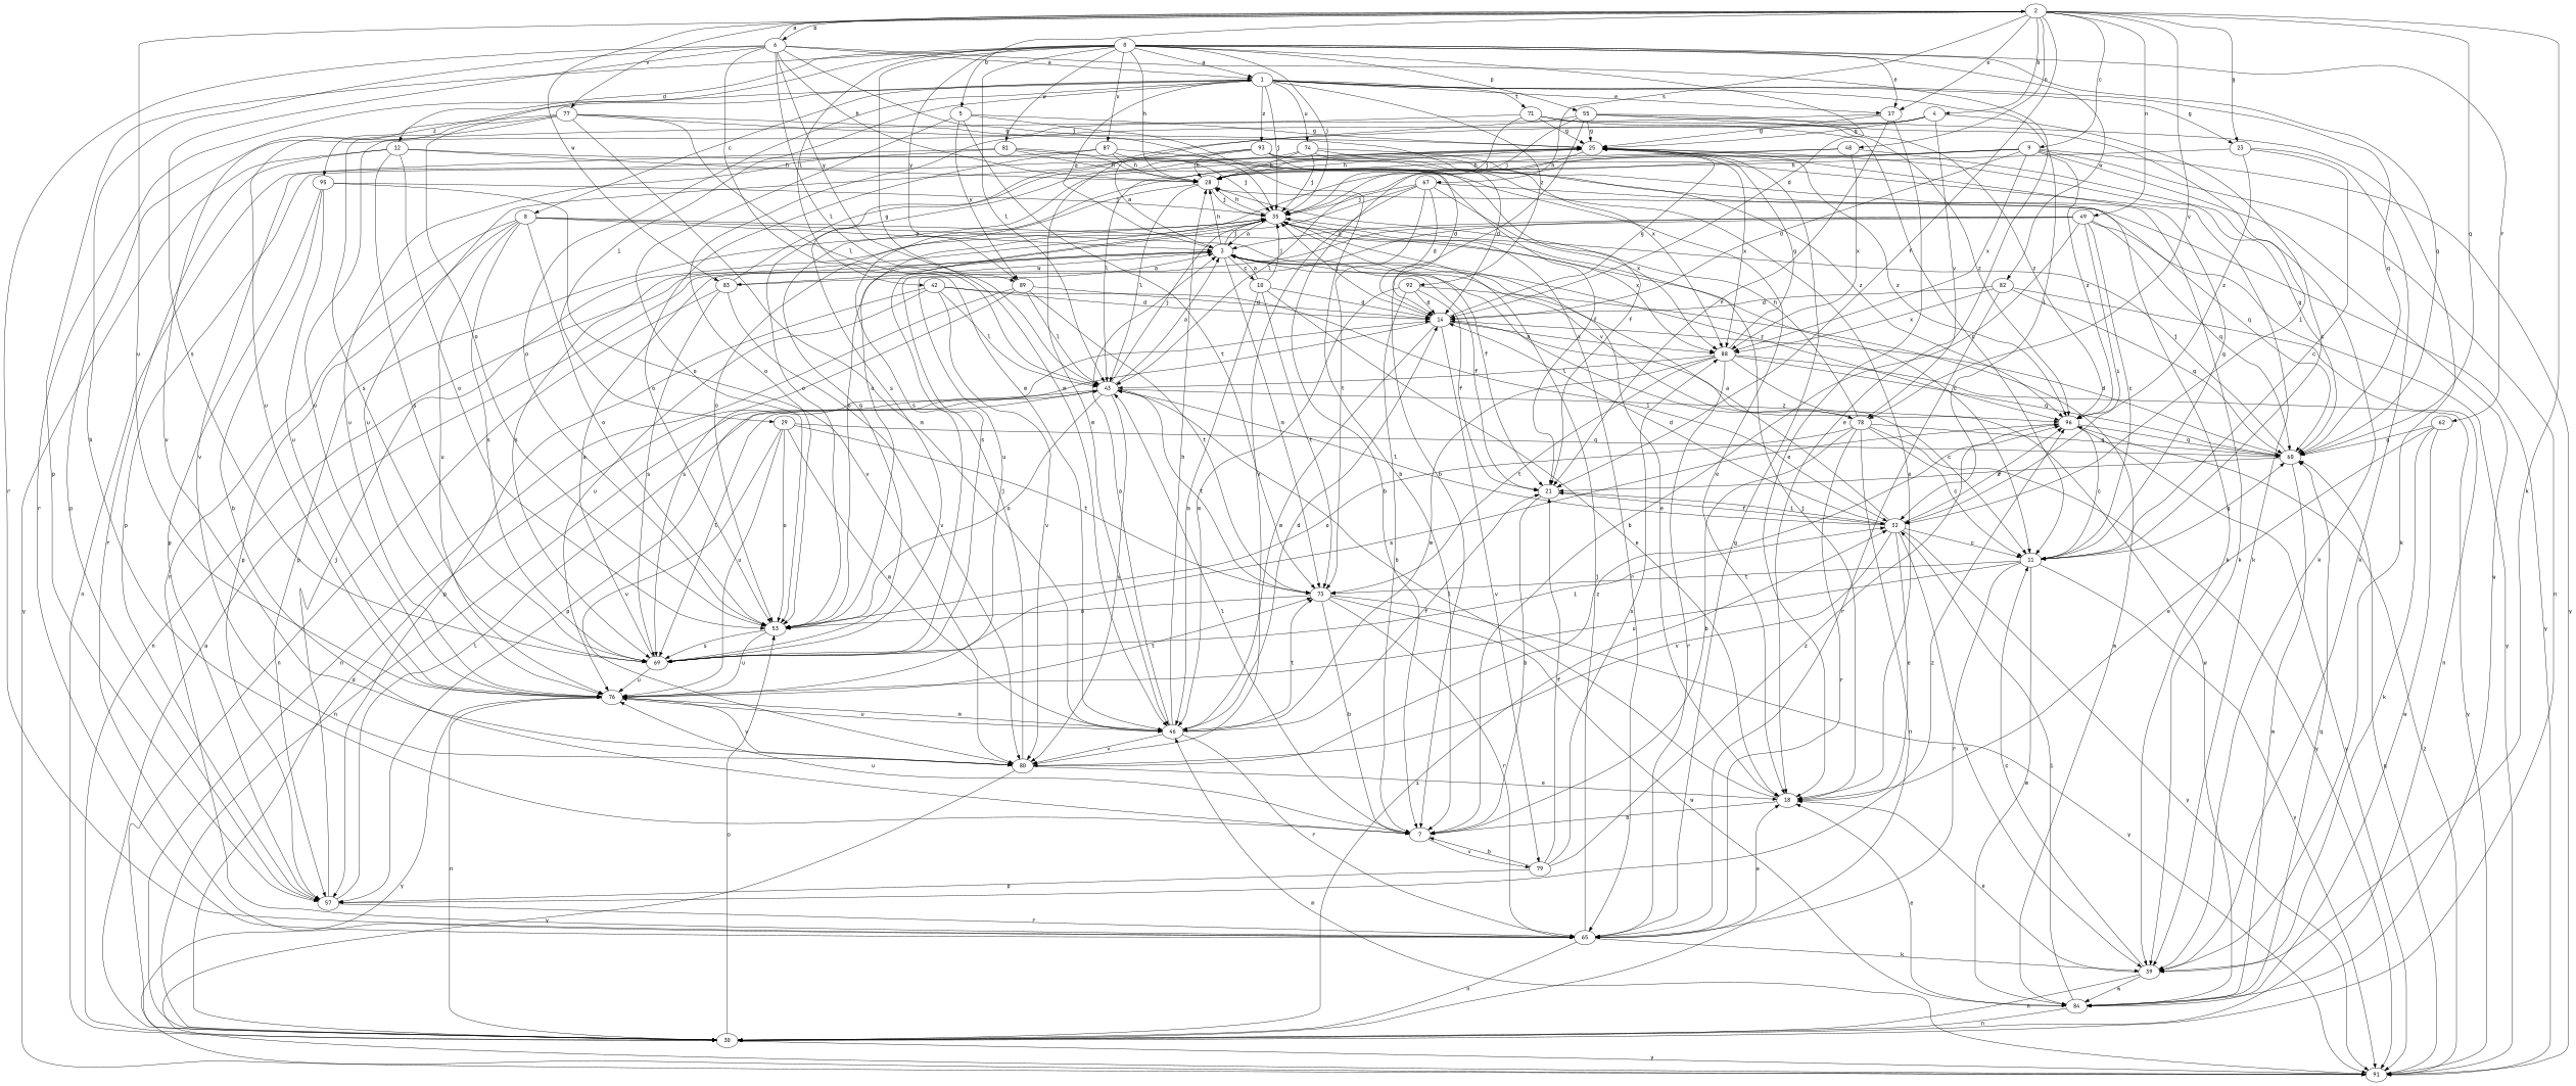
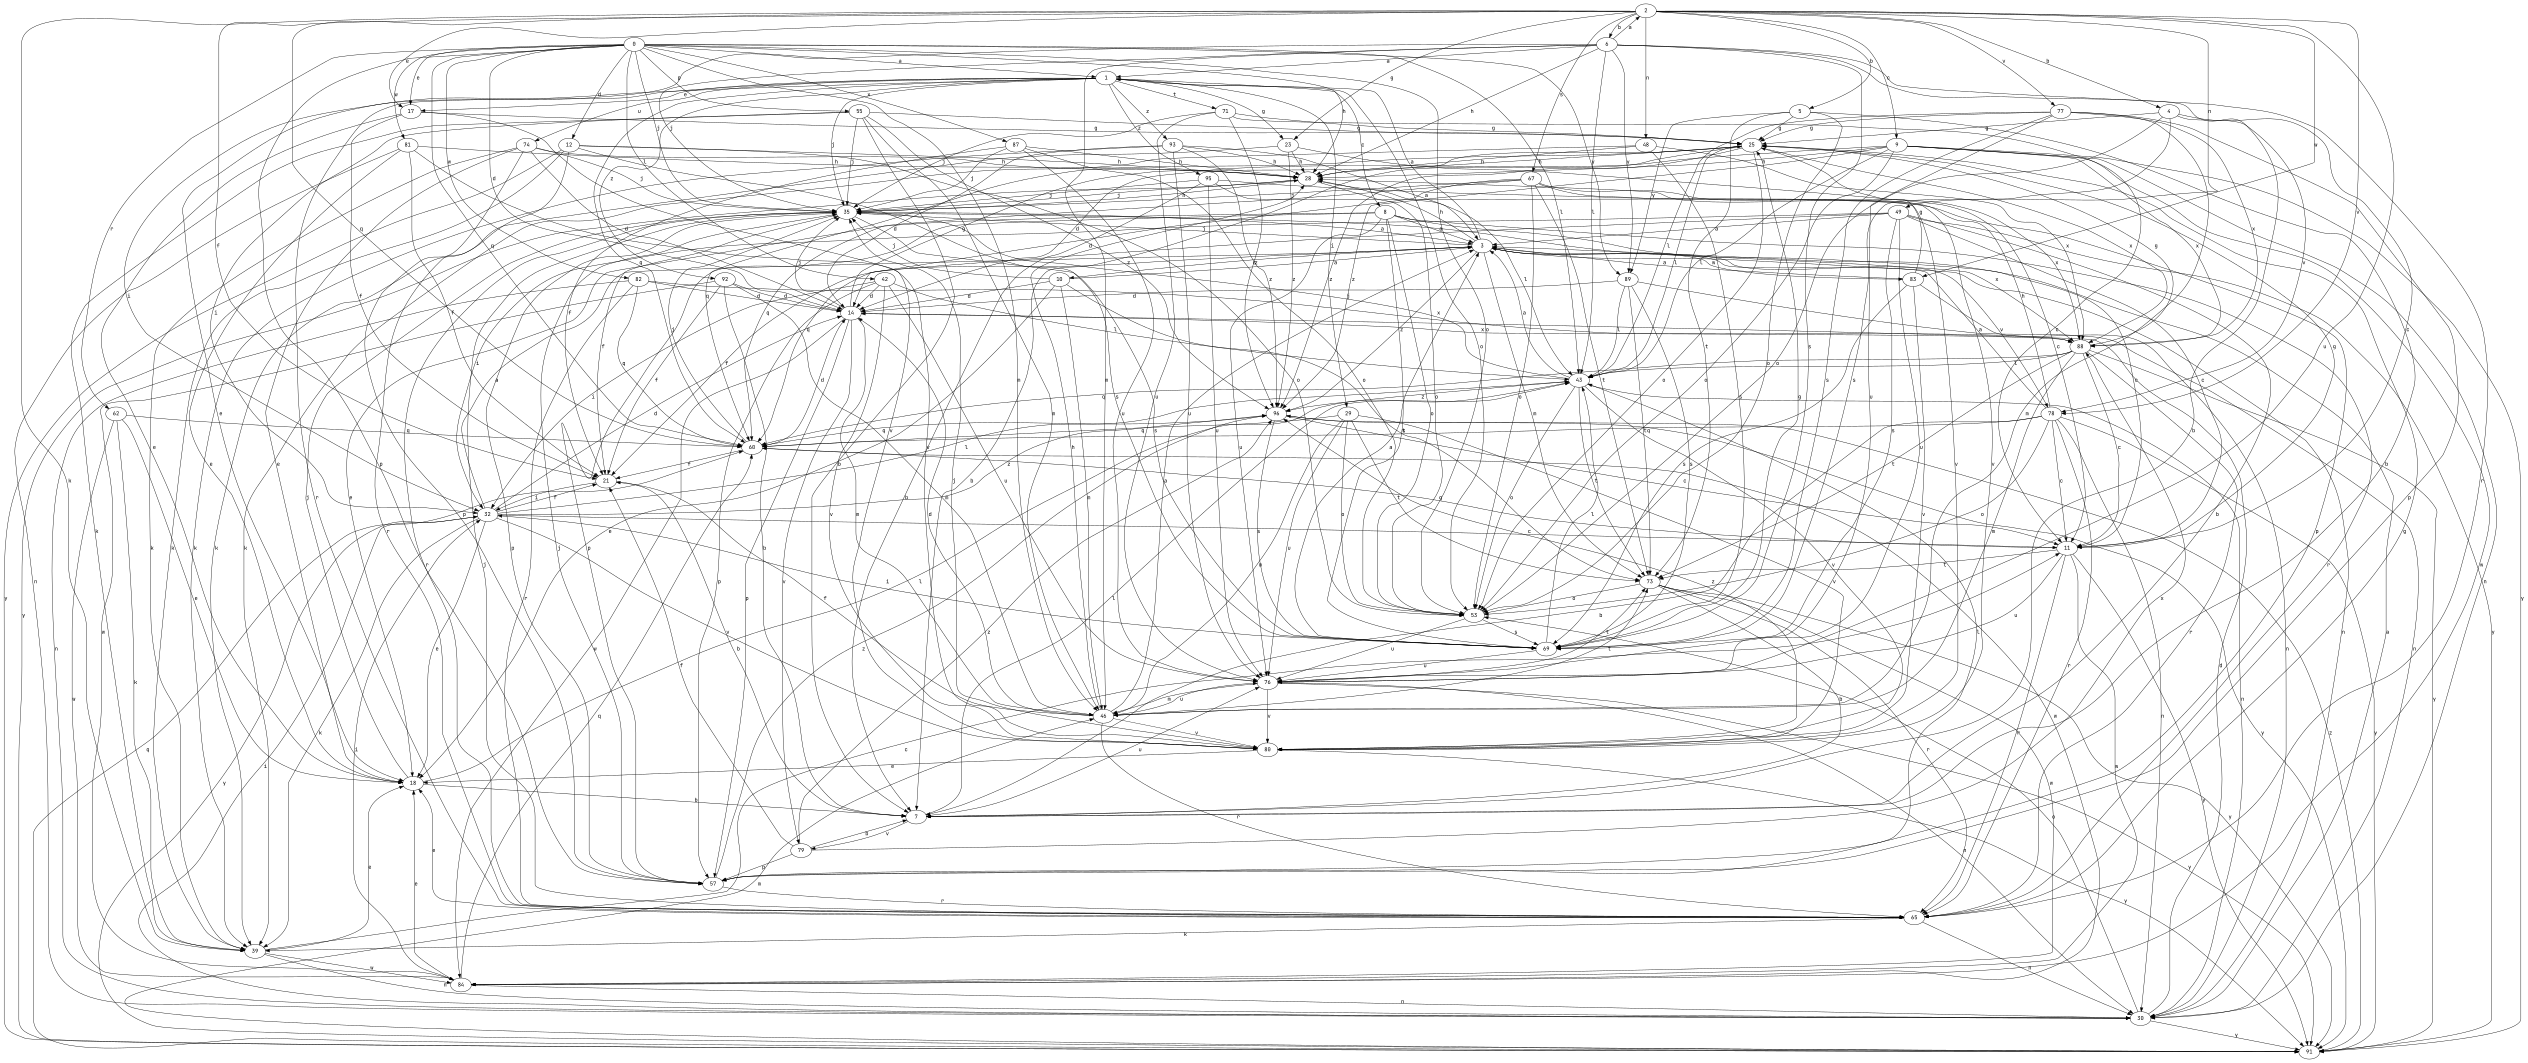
  strict digraph {
    fontname="JetBrains Mono"
    node [fontname="JetBrains Mono"]
    edge [fontname="JetBrains Mono"]
    0
    1
    12
    14
    17
    28
    35
    42
    43
    46
    53
    55
    57
    60
    62
    81
    82
    87
    89
    8
    23
    29
    32
    65
    71
    74
    92
    93
    95
    39
    69
    91
    25
    79
    84
    88
    21
    18
    80
    3
    76
    n42 [label=30]
    73
    96
    7
    11
    2
    4
    5
    6
    9
    48
    49
    67
    77
    78
    83
    10
    0 -> 1 [label=a]
    0 -> 12 [label=d]
    0 -> 14 [label=d]
    0 -> 17 [label=e]
    0 -> 28 [label=h]
    0 -> 35 [label=j]
    0 -> 42 [label=l]
    0 -> 43 [label=l]
    0 -> 46 [label=m]
    0 -> 53 [label=o]
    0 -> 55 [label=p]
    0 -> 57 [label=p]
    0 -> 60 [label=q]
    0 -> 62 [label=r]
    0 -> 81 [label=w]
    0 -> 82 [label=w]
    0 -> 87 [label=x]
    0 -> 89 [label=y]
    1 -> 17 [label=e]
    1 -> 35 [label=j]
    1 -> 53 [label=o]
    1 -> 60 [label=q]
    1 -> 8 [label=c]
    1 -> 23 [label=g]
    1 -> 29 [label=i]
    1 -> 32 [label=i]
    1 -> 65 [label=r]
    1 -> 71 [label=t]
    1 -> 74 [label=u]
    1 -> 92 [label=z]
    1 -> 93 [label=z]
    1 -> 95 [label=z]
    12 -> 28 [label=h]
    12 -> 53 [label=o]
    12 -> 65 [label=r]
    12 -> 39 [label=k]
    12 -> 69 [label=s]
    12 -> 91 [label=y]
    14 -> 35 [label=j]
    14 -> 46 [label=m]
    14 -> 57 [label=p]
    14 -> 25 [label=g]
    14 -> 79 [label=v]
    14 -> 84 [label=w]
    14 -> 88 [label=x]
    17 -> 25 [label=g]
    17 -> 21 [label=f]
    17 -> 18 [label=e]
    17 -> 80 [label=v]
    28 -> 35 [label=j]
    28 -> 43 [label=l]
    28 -> 53 [label=o]
    28 -> 91 [label=y]
    35 -> 28 [label=h]
    35 -> 57 [label=p]
    35 -> 65 [label=r]
    35 -> 69 [label=s]
    35 -> 88 [label=x]
    35 -> 21 [label=f]
    35 -> 3 [label=a]
    42 -> 14 [label=d]
    42 -> 43 [label=l]
    42 -> 57 [label=p]
    42 -> 32 [label=i]
    42 -> 80 [label=v]
    42 -> 76 [label=u]
    43 -> 35 [label=j]
    43 -> 53 [label=o]
    43 -> 80 [label=v]
    43 -> 3 [label=a]
    43 -> n42 [label=n]
    43 -> 73 [label=t]
    43 -> 96 [label=z]
    46 -> 14 [label=d]
    46 -> 28 [label=h]
    46 -> 65 [label=r]
    46 -> 21 [label=f]
    46 -> 80 [label=v]
    46 -> 3 [label=a]
    46 -> 76 [label=u]
    46 -> 73 [label=t]
    53 -> 69 [label=s]
    53 -> 76 [label=u]
    55 -> 35 [label=j]
    55 -> 46 [label=m]
    55 -> 32 [label=i]
    55 -> 39 [label=k]
    55 -> 25 [label=g]
    55 -> 96 [label=z]
    55 -> 7 [label=b]
    57 -> 35 [label=j]
    57 -> 43 [label=l]
    57 -> 65 [label=r]
    57 -> 96 [label=z]
    60 -> 14 [label=d]
    60 -> 35 [label=j]
    60 -> 84 [label=w]
    60 -> 21 [label=f]
    62 -> 60 [label=q]
    62 -> 39 [label=k]
    62 -> 84 [label=w]
    62 -> 18 [label=e]
    81 -> 28 [label=h]
    81 -> 21 [label=f]
    81 -> 18 [label=e]
    81 -> 80 [label=v]
    81 -> n42 [label=n]
    82 -> 14 [label=d]
    82 -> 60 [label=q]
    82 -> 65 [label=r]
    82 -> 88 [label=x]
    82 -> n42 [label=n]
    87 -> 28 [label=h]
    87 -> 35 [label=j]
    87 -> 53 [label=o]
    87 -> 21 [label=f]
    87 -> 76 [label=u]
    89 -> 14 [label=d]
    89 -> 43 [label=l]
    89 -> 69 [label=s]
    89 -> n42 [label=n]
    89 -> 73 [label=t]
    8 -> 53 [label=o]
    8 -> 57 [label=p]
    8 -> 65 [label=r]
    8 -> 69 [label=s]
    8 -> 18 [label=e]
    8 -> 3 [label=a]
    8 -> 76 [label=u]
    8 -> 11 [label=c]
    23 -> 28 [label=h]
    23 -> 39 [label=k]
    23 -> 96 [label=z]
    23 -> 11 [label=c]
    29 -> 46 [label=m]
    29 -> 53 [label=o]
    29 -> 60 [label=q]
    29 -> 80 [label=v]
    29 -> 76 [label=u]
    29 -> 73 [label=t]
    32 -> 14 [label=d]
    32 -> 43 [label=l]
    32 -> 39 [label=k]
    32 -> 91 [label=y]
    32 -> 21 [label=f]
    32 -> 18 [label=e]
    32 -> 80 [label=v]
    32 -> 3 [label=a]
    32 -> 96 [label=z]
    32 -> 11 [label=c]
    65 -> 35 [label=j]
    65 -> 39 [label=k]
    65 -> 25 [label=g]
    65 -> 18 [label=e]
    65 -> n42 [label=n]
    71 -> 35 [label=j]
    71 -> 25 [label=g]
    71 -> 76 [label=u]
    71 -> 96 [label=z]
    71 -> 11 [label=c]
    74 -> 14 [label=d]
    74 -> 28 [label=h]
    74 -> 35 [label=j]
    74 -> 57 [label=p]
    74 -> 39 [label=k]
    74 -> 18 [label=e]
    92 -> 14 [label=d]
    92 -> 46 [label=m]
    92 -> 84 [label=w]
    92 -> 21 [label=f]
    92 -> 7 [label=b]
    93 -> 14 [label=d]
    93 -> 28 [label=h]
    93 -> 39 [label=k]
    93 -> 3 [label=a]
    93 -> 76 [label=u]
    93 -> 96 [label=z]
    95 -> 35 [label=j]
    95 -> 57 [label=p]
    95 -> 80 [label=v]
    95 -> 76 [label=u]
    95 -> 7 [label=b]
    39 -> 84 [label=w]
    39 -> 18 [label=e]
    39 -> n42 [label=n]
    39 -> 11 [label=c]
-   43 -> 69 [label=l]
+   69 -> 43 [label=l]
    69 -> 32 [label=i]
    69 -> 25 [label=g]
    69 -> 3 [label=a]
    69 -> 76 [label=u]
    91 -> 46 [label=m]
    91 -> 60 [label=q]
    91 -> 96 [label=z]
    25 -> 28 [label=h]
    25 -> 43 [label=l]
    25 -> 53 [label=o]
    25 -> 60 [label=q]
    25 -> 88 [label=x]
    25 -> 96 [label=z]
    25 -> 7 [label=b]
    79 -> 57 [label=p]
    79 -> 88 [label=x]
    79 -> 21 [label=f]
    79 -> 96 [label=z]
    79 -> 7 [label=b]
    84 -> 60 [label=q]
    84 -> 32 [label=i]
    84 -> 18 [label=e]
    84 -> n42 [label=n]
    88 -> 43 [label=l]
    88 -> 46 [label=m]
    88 -> 60 [label=q]
    88 -> 65 [label=r]
    88 -> 91 [label=y]
    88 -> 25 [label=g]
    88 -> 73 [label=t]
    88 -> 11 [label=c]
    21 -> 32 [label=i]
    21 -> 7 [label=b]
    18 -> 35 [label=j]
    18 -> 43 [label=l]
    18 -> 7 [label=b]
    80 -> 35 [label=j]
    80 -> 91 [label=y]
    80 -> 18 [label=e]
    80 -> 96 [label=z]
    3 -> 1 [label=a]
    3 -> 28 [label=h]
    3 -> 35 [label=j]
    3 -> 21 [label=f]
    3 -> n42 [label=n]
    3 -> 73 [label=m]
    3 -> 96 [label=z]
    3 -> 78 [label=v]
    3 -> 83 [label=w]
    3 -> 10 [label=c]
    76 -> 46 [label=m]
    76 -> 91 [label=y]
    76 -> 80 [label=v]
    76 -> n42 [label=n]
    76 -> 73 [label=t]
    n42 -> 14 [label=d]
    n42 -> 53 [label=o]
    n42 -> 32 [label=i]
    n42 -> 91 [label=y]
    n42 -> 3 [label=a]
    73 -> 53 [label=o]
    73 -> 65 [label=r]
    73 -> 91 [label=y]
    73 -> 84 [label=w]
    73 -> 7 [label=b]
    96 -> 60 [label=q]
    96 -> 69 [label=s]
    96 -> 91 [label=y]
    96 -> 11 [label=c]
    7 -> 43 [label=l]
    7 -> 79 [label=v]
    7 -> 76 [label=u]
    11 -> 60 [label=q]
    11 -> 65 [label=r]
    11 -> 91 [label=y]
    11 -> 25 [label=g]
    11 -> 84 [label=w]
    11 -> 76 [label=u]
    11 -> 73 [label=t]
    2 -> 17 [label=e]
    2 -> 60 [label=q]
    2 -> 23 [label=g]
    2 -> 39 [label=k]
    2 -> 21 [label=f]
    2 -> 76 [label=u]
    2 -> 4 [label=b]
    2 -> 5 [label=b]
    2 -> 6 [label=b]
    2 -> 9 [label=c]
    2 -> 48 [label=n]
    2 -> 49 [label=n]
    2 -> 67 [label=s]
    2 -> 77 [label=v]
    2 -> 78 [label=v]
    2 -> 83 [label=w]
    4 -> 53 [label=o]
    4 -> 69 [label=s]
    4 -> 25 [label=g]
    4 -> 11 [label=c]
    4 -> 78 [label=v]
    5 -> 53 [label=o]
    5 -> 89 [label=y]
    5 -> 25 [label=g]
    5 -> 73 [label=t]
    5 -> 7 [label=b]
    6 -> 1 [label=a]
    6 -> 28 [label=h]
    6 -> 35 [label=j]
    6 -> 43 [label=l]
    6 -> 46 [label=m]
    6 -> 89 [label=y]
    6 -> 65 [label=r]
    6 -> 69 [label=s]
    6 -> 18 [label=e]
    6 -> 7 [label=b]
    6 -> 2 [label=a]
    9 -> 14 [label=d]
    9 -> 28 [label=h]
    9 -> 43 [label=l]
    9 -> 53 [label=o]
    9 -> 91 [label=y]
    9 -> 84 [label=w]
    9 -> 88 [label=x]
    9 -> n42 [label=n]
    9 -> 96 [label=z]
    48 -> 28 [label=h]
    48 -> 39 [label=k]
    48 -> 69 [label=s]
    48 -> 88 [label=x]
    49 -> 60 [label=q]
    49 -> 32 [label=i]
    49 -> 69 [label=s]
    49 -> 91 [label=y]
    49 -> 3 [label=a]
    49 -> 76 [label=u]
    49 -> 7 [label=b]
    49 -> 11 [label=c]
    67 -> 14 [label=d]
    67 -> 35 [label=j]
    67 -> 53 [label=o]
    67 -> 60 [label=q]
    67 -> 88 [label=x]
    67 -> 80 [label=v]
    67 -> 73 [label=t]
    77 -> 43 [label=l]
    77 -> 46 [label=m]
    77 -> 57 [label=p]
    77 -> 69 [label=s]
    77 -> 25 [label=g]
    77 -> 88 [label=x]
    77 -> 76 [label=u]
    78 -> 28 [label=h]
    78 -> 53 [label=o]
    78 -> 60 [label=q]
    78 -> 65 [label=r]
    78 -> 91 [label=y]
    78 -> 3 [label=a]
    78 -> n42 [label=n]
    78 -> 7 [label=b]
    78 -> 11 [label=c]
    83 -> 69 [label=s]
    83 -> 25 [label=g]
    83 -> 80 [label=v]
    83 -> 3 [label=a]
    83 -> n42 [label=n]
    10 -> 14 [label=d]
    10 -> 35 [label=j]
    10 -> 46 [label=m]
    10 -> 18 [label=e]
    10 -> 3 [label=a]
    10 -> 73 [label=t]
  }
